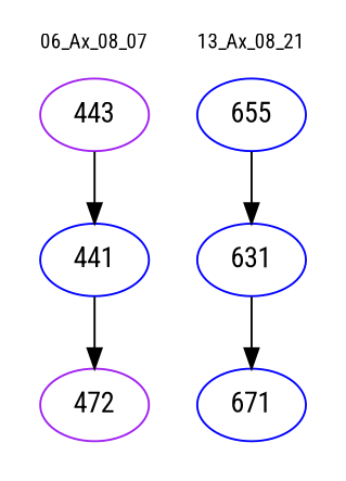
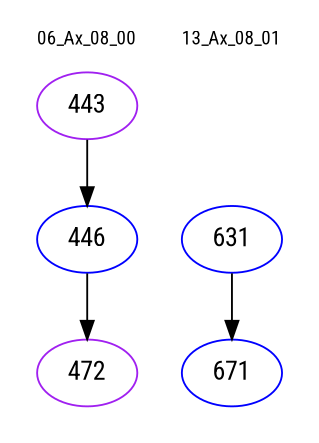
  digraph {
    fontname="Roboto Condensed"
    node [color=blue fontname="Roboto Condensed"]
    edge [color=black fontname="Roboto Condensed"]
    n1 [color=purple label=443]
-   n2 [label=441]
+   n2 [label=446]
    n3 [color=purple label=472]
-   n4 [label=655]
    n5 [label=631]
    n6 [label=671]
    subgraph cluster_1 {
      color=white
      fontsize=10
-     label="06_Ax_08_07"
+     label="06_Ax_08_00"
      n1
      n2
      n3
    }
    subgraph cluster_2 {
      color=white
      fontsize=10
-     label="13_Ax_08_21"
-     n4
+     label="13_Ax_08_01"
      n5
      n6
    }
    n1 -> n2
    n2 -> n3
-   n4 -> n5
    n5 -> n6
  }
